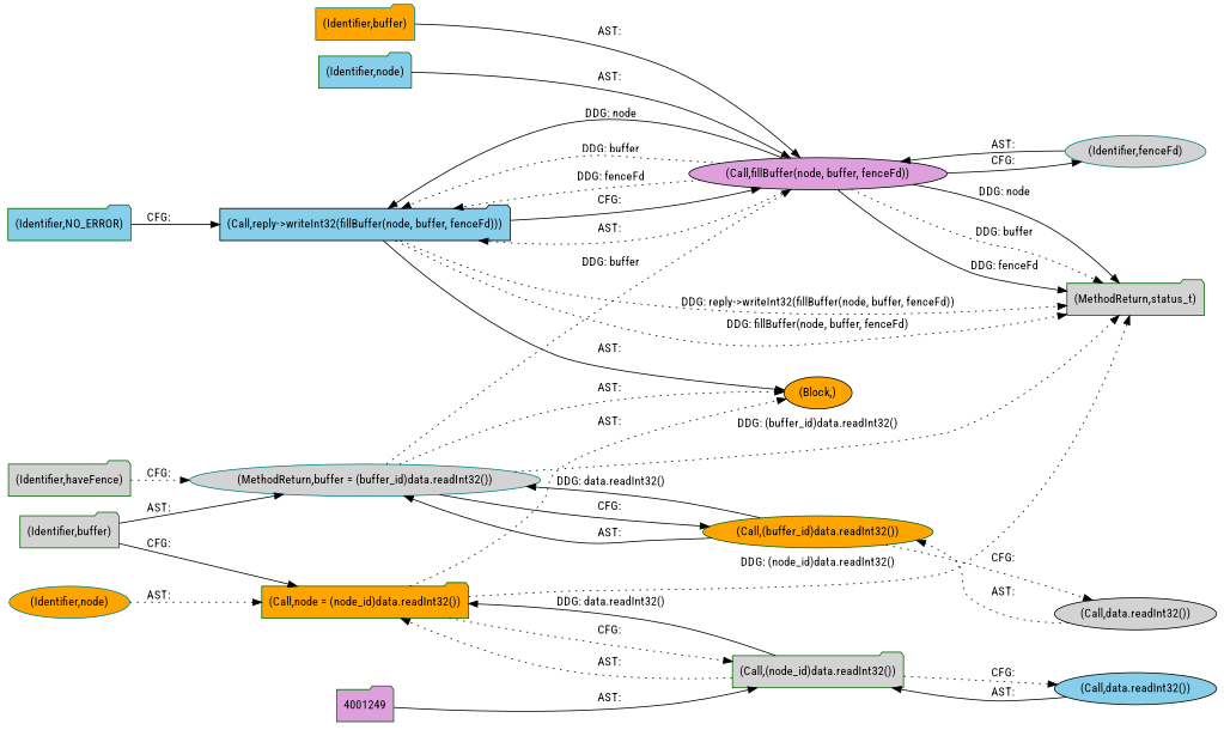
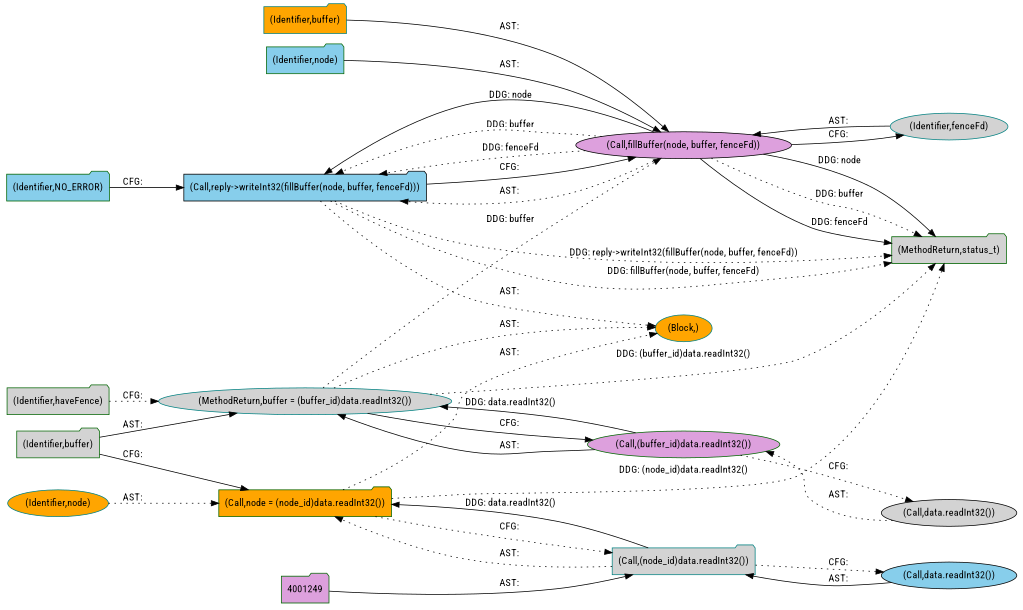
  digraph {
    fontname="Roboto Condensed"
    rankdir=LR
    node [color=darkgreen fillcolor=lightgrey fontname="Roboto Condensed" shape=folder style=filled]
    edge [fontname="Roboto Condensed" style=dotted]
    n1 [color=black fillcolor=skyblue label="(Call,reply->writeInt32(fillBuffer(node, buffer, fenceFd)))"]
    n2 [color=black fillcolor=plum label="(Call,fillBuffer(node, buffer, fenceFd))" shape=ellipse]
    n3 [label="(MethodReturn,status_t)"]
-   n4 [color=black fillcolor=orange label="(Block,)" shape=ellipse]
+   n4 [color=teal fillcolor=orange label="(Block,)" shape=ellipse]
    n5 [color=teal label="(Identifier,fenceFd)" shape=ellipse]
    n6 [fillcolor=orange label="(Call,node = (node_id)data.readInt32())"]
-   n7 [label="(Call,(node_id)data.readInt32())"]
+   n7 [color=teal label="(Call,(node_id)data.readInt32())"]
    n8 [color=black fillcolor=skyblue label="(Call,data.readInt32())" shape=ellipse]
    n9 [color=teal label="(MethodReturn,buffer = (buffer_id)data.readInt32())" shape=ellipse]
-   n10 [fillcolor=orange label="(Call,(buffer_id)data.readInt32())" shape=ellipse]
+   n10 [fillcolor=plum label="(Call,(buffer_id)data.readInt32())" shape=ellipse]
    n11 [color=black label="(Call,data.readInt32())" shape=ellipse]
    n12 [fillcolor=skyblue label="(Identifier,NO_ERROR)"]
    n13 [label="(Identifier,buffer)"]
    n14 [label="(Identifier,haveFence)"]
    n15 [color=teal fillcolor=orange label="(Identifier,buffer)"]
    n16 [color=teal fillcolor=orange label="(Identifier,node)" shape=ellipse]
    n17 [fillcolor=skyblue label="(Identifier,node)"]
    n18 [fillcolor=plum label=4001249]
    n1 -> n2 [label="CFG: " style=solid]
    n1 -> n3 [label="DDG: reply->writeInt32(fillBuffer(node, buffer, fenceFd))"]
    n1 -> n3 [label="DDG: fillBuffer(node, buffer, fenceFd)"]
-   n1 -> n4 [label="AST: " style=solid]
+   n1 -> n4 [label="AST: "]
    n2 -> n1 [label="AST: "]
    n2 -> n1 [label="DDG: node" style=solid]
    n2 -> n1 [label="DDG: buffer"]
    n2 -> n1 [label="DDG: fenceFd"]
    n2 -> n3 [label="DDG: node" style=solid]
    n2 -> n3 [label="DDG: buffer"]
    n2 -> n3 [label="DDG: fenceFd" style=solid]
    n2 -> n5 [label="CFG: " style=solid]
    n5 -> n2 [label="AST: " style=solid]
    n6 -> n3 [label="DDG: (node_id)data.readInt32()"]
    n6 -> n4 [label="AST: "]
    n6 -> n7 [label="CFG: "]
    n7 -> n6 [label="AST: "]
    n7 -> n6 [label="DDG: data.readInt32()" style=solid]
    n7 -> n8 [label="CFG: "]
    n8 -> n7 [label="AST: " style=solid]
    n9 -> n2 [label="DDG: buffer"]
    n9 -> n3 [label="DDG: (buffer_id)data.readInt32()"]
    n9 -> n4 [label="AST: "]
    n9 -> n10 [label="CFG: " style=solid]
    n10 -> n9 [label="AST: " style=solid]
    n10 -> n9 [label="DDG: data.readInt32()" style=solid]
    n10 -> n11 [label="CFG: "]
    n11 -> n10 [label="AST: "]
    n12 -> n1 [label="CFG: " style=solid]
    n13 -> n6 [label="CFG: " style=solid]
    n13 -> n9 [label="AST: " style=solid]
    n14 -> n9 [label="CFG: "]
    n15 -> n2 [label="AST: " style=solid]
    n16 -> n6 [label="AST: "]
    n17 -> n2 [label="AST: " style=solid]
    n18 -> n7 [label="AST: " style=solid]
  }
